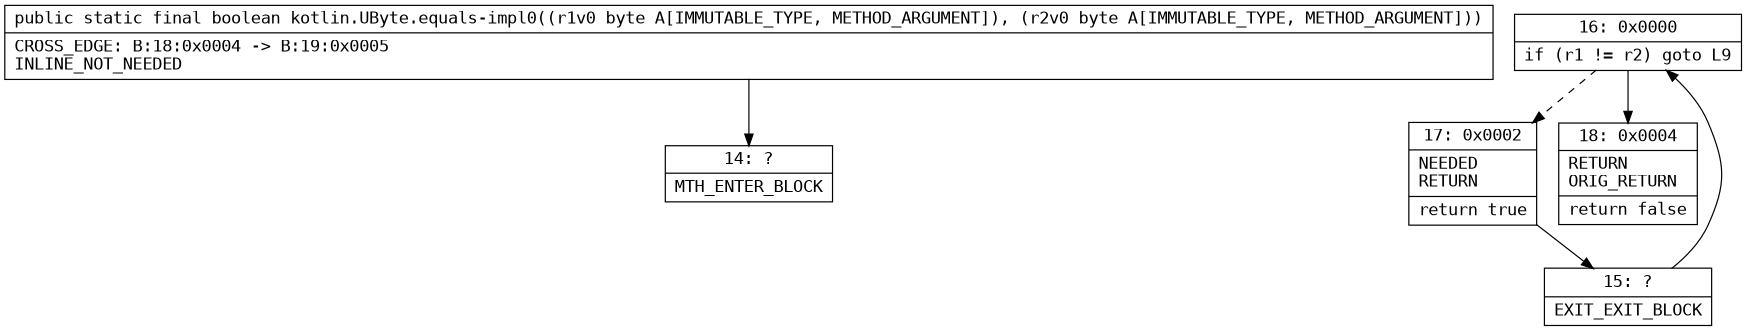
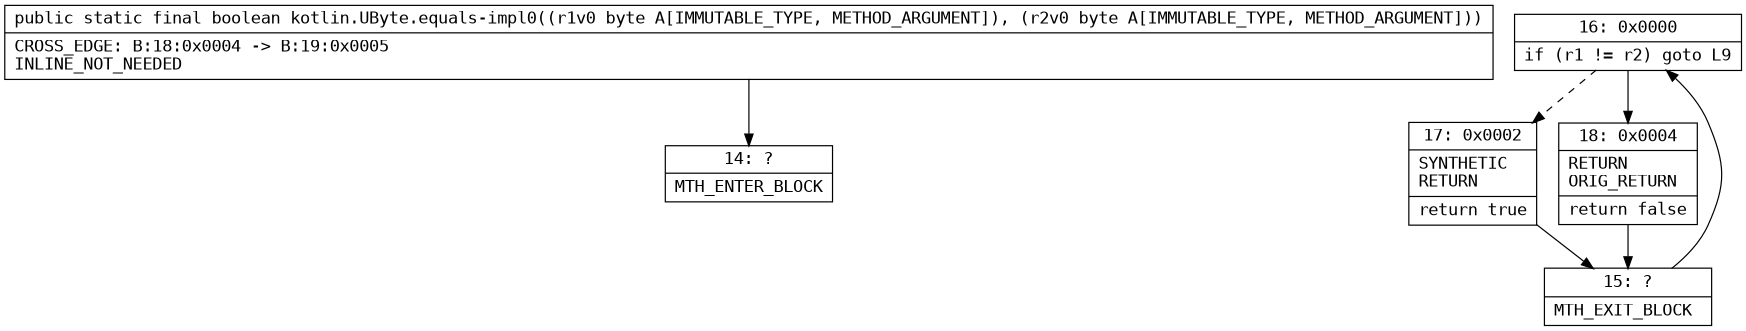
  digraph {
    fontname="DejaVu Sans Mono"
    node [fontname="DejaVu Sans Mono" shape=record]
    edge [fontname="DejaVu Sans Mono"]
    n1 [label="{14\:\ ?|MTH_ENTER_BLOCK\l}"]
    n2 [label="{16\:\ 0x0000|if (r1 != r2) goto L9\l}"]
-   n3 [label="{17\:\ 0x0002|NEEDED\lRETURN\l|return true\l}"]
+   n3 [label="{17\:\ 0x0002|SYNTHETIC\lRETURN\l|return true\l}"]
    n4 [label="{18\:\ 0x0004|RETURN\lORIG_RETURN\l|return false\l}"]
-   n5 [label="{15\:\ ?|EXIT_EXIT_BLOCK\l}"]
+   n5 [label="{15\:\ ?|MTH_EXIT_BLOCK\l}"]
    n6 [label="{public static final boolean kotlin.UByte.equals\-impl0((r1v0 byte A[IMMUTABLE_TYPE, METHOD_ARGUMENT]), (r2v0 byte A[IMMUTABLE_TYPE, METHOD_ARGUMENT]))  | CROSS_EDGE: B:18:0x0004 \-\> B:19:0x0005\lINLINE_NOT_NEEDED\l}"]
    n2 -> n3 [style=dashed]
    n2 -> n4
    n3 -> n5
+   n4 -> n5
    n5 -> n2
    n6 -> n1
  }
